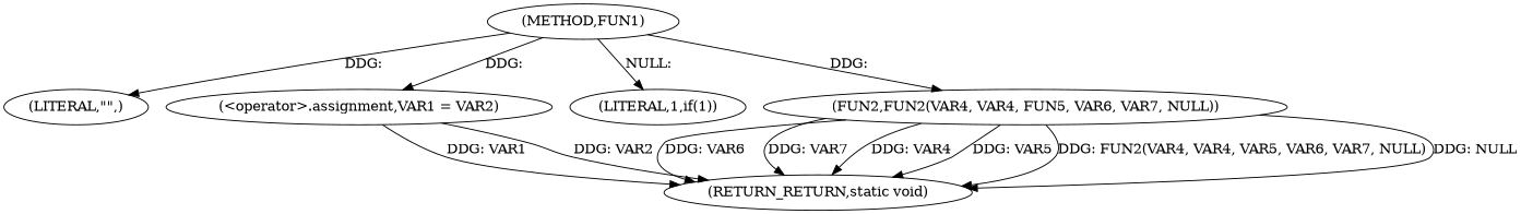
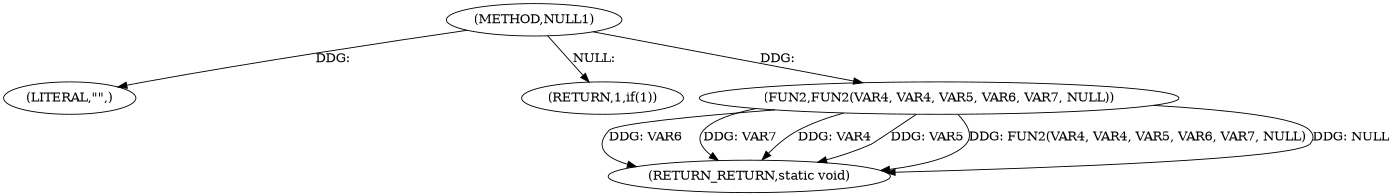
  digraph {
-   n1 [label="(METHOD,FUN1)"]
+   n1 [label="(METHOD,NULL1)"]
    n2 [label="(LITERAL,\"\",)"]
-   n3 [label="(<operator>.assignment,VAR1 = VAR2)"]
-   n4 [label="(LITERAL,1,if(1))"]
-   n5 [label="(FUN2,FUN2(VAR4, VAR4, FUN5, VAR6, VAR7, NULL))"]
+   n4 [label="(RETURN,1,if(1))"]
+   n5 [label="(FUN2,FUN2(VAR4, VAR4, VAR5, VAR6, VAR7, NULL))"]
    n6 [label="(RETURN_RETURN,static void)"]
    n1 -> n2 [label="DDG: "]
-   n1 -> n3 [label="DDG: "]
    n1 -> n4 [label="NULL: "]
    n1 -> n5 [label="DDG: "]
-   n3 -> n6 [label="DDG: VAR1"]
-   n3 -> n6 [label="DDG: VAR2"]
    n5 -> n6 [label="DDG: VAR6"]
    n5 -> n6 [label="DDG: VAR7"]
    n5 -> n6 [label="DDG: VAR4"]
    n5 -> n6 [label="DDG: VAR5"]
    n5 -> n6 [label="DDG: FUN2(VAR4, VAR4, VAR5, VAR6, VAR7, NULL)"]
    n5 -> n6 [label="DDG: NULL"]
  }
